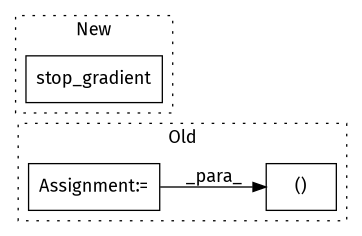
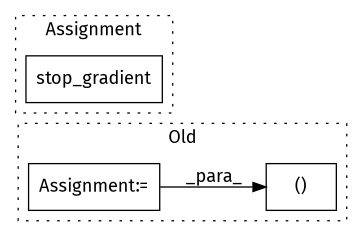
  digraph {
    rankdir=LR
    fontname="Fira Sans"
    node [shape=box fontname="Fira Sans"]
    n1 [a=106 l=64 label="()" s=25943]
    n2 [a=7 l=1 label="Assignment:=" s=25103]
    n3 [a=32 l="14,1" label=stop_gradient s="25792,25825"]
    subgraph cluster_1 {
      label=Old
      style=dotted
      n1
      n2
    }
    subgraph cluster_2 {
-     label=New
+     label=Assignment
      style=dotted
      n3
    }
    n2 -> n1 [label=_para_ fontname="Fira Sans"]
  }
